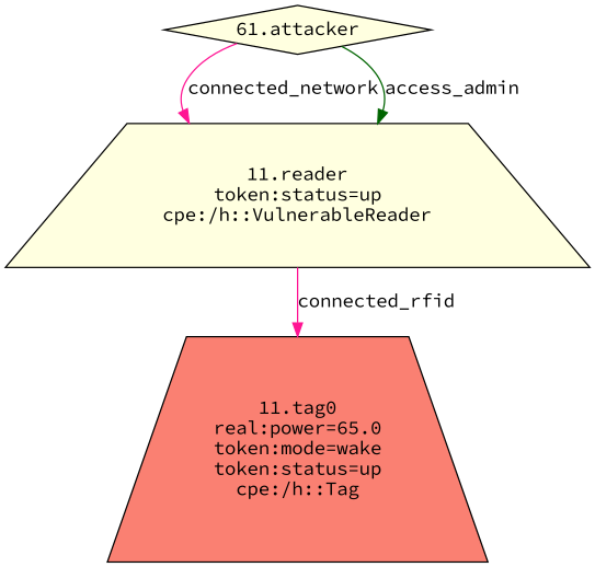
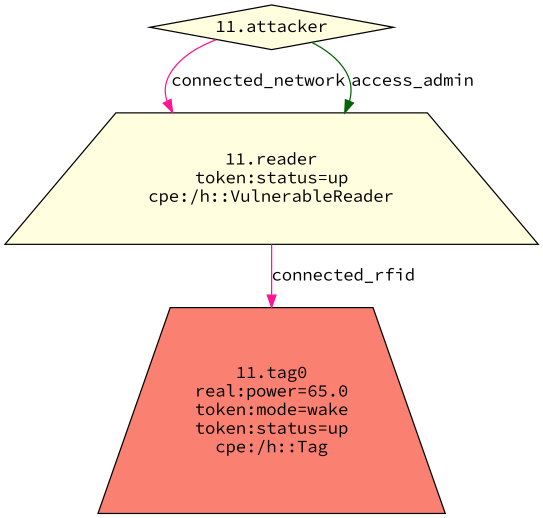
  digraph {
    fontname="Source Code Pro"
    node [style=filled fillcolor=lightyellow shape=trapezium fontname="Source Code Pro"]
    edge [color=deeppink fontname="Source Code Pro"]
-   n1 [label="61.attacker" shape=diamond]
+   n1 [label="11.attacker" shape=diamond]
    n2 [label="11.reader\ntoken:status=up\ncpe:/h::VulnerableReader"]
    n3 [label="11.tag0\nreal:power=65.0\ntoken:mode=wake\ntoken:status=up\ncpe:/h::Tag" fillcolor=salmon]
    n1 -> n2 [label=connected_network]
    n1 -> n2 [label=access_admin color=darkgreen]
    n2 -> n3 [label=connected_rfid]
  }
